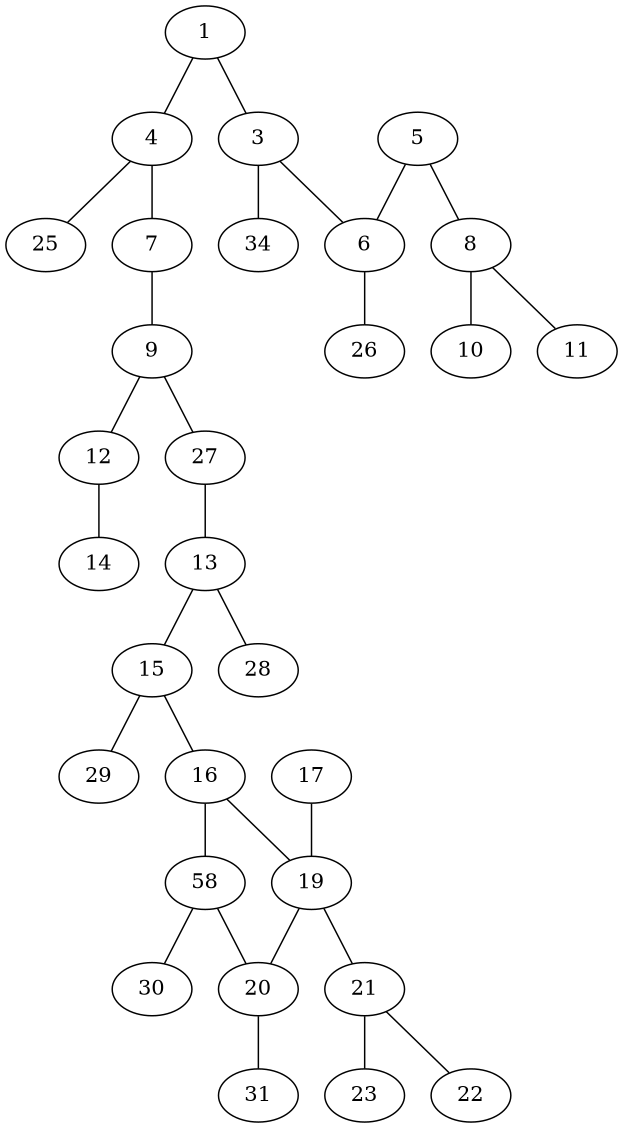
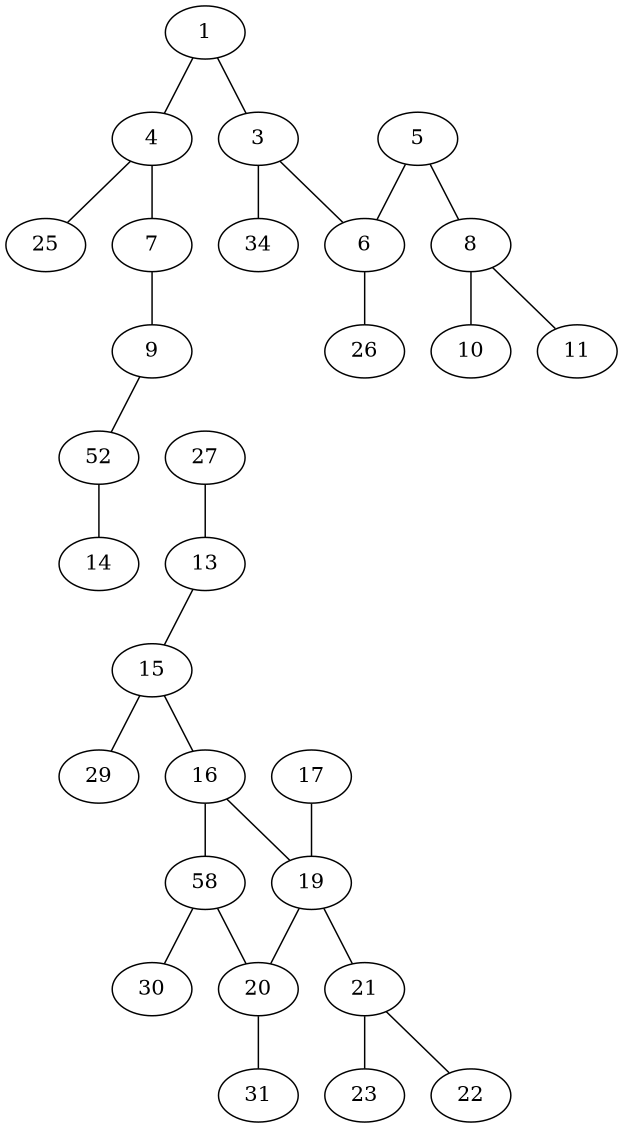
  graph {
    node [chem=C]
    edge [valence=1]
    1
    3
    4
    6
    n5 [chem=H label=34]
    7 [chem=N]
    25 [chem=H]
    5
    8 [chem=N]
    26 [chem=H]
    9 [chem=N]
    10 [chem=O]
    11 [chem=O]
-   12
+   12 [label=52]
    27 [chem=H]
    14 [chem=O]
    13
    15
-   28 [chem=H]
    16
    29 [chem=H]
    n22 [label=58]
    19
    17 [chem=O]
    20
    30 [chem=H]
    21 [chem=N]
    31 [chem=H]
    22 [chem=O]
    23 [chem=O]
    1 -- 3 [valence=2]
    1 -- 4
    3 -- 6
    3 -- n5
    4 -- 7 [valence=2]
    4 -- 25
    6 -- 26
    7 -- 9
    5 -- 6 [valence=2]
    5 -- 8
    8 -- 10 [valence=2]
    8 -- 11
    9 -- 12
-   9 -- 27
    12 -- 14 [valence=2]
    27 -- 13
    13 -- 15 [valence=2]
-   13 -- 28
    15 -- 16
    15 -- 29
    16 -- n22 [valence=2]
    16 -- 19
    n22 -- 20
    n22 -- 30
    19 -- 20 [valence=2]
    19 -- 21
    17 -- 19
    20 -- 31
    21 -- 22 [valence=2]
    21 -- 23
  }
